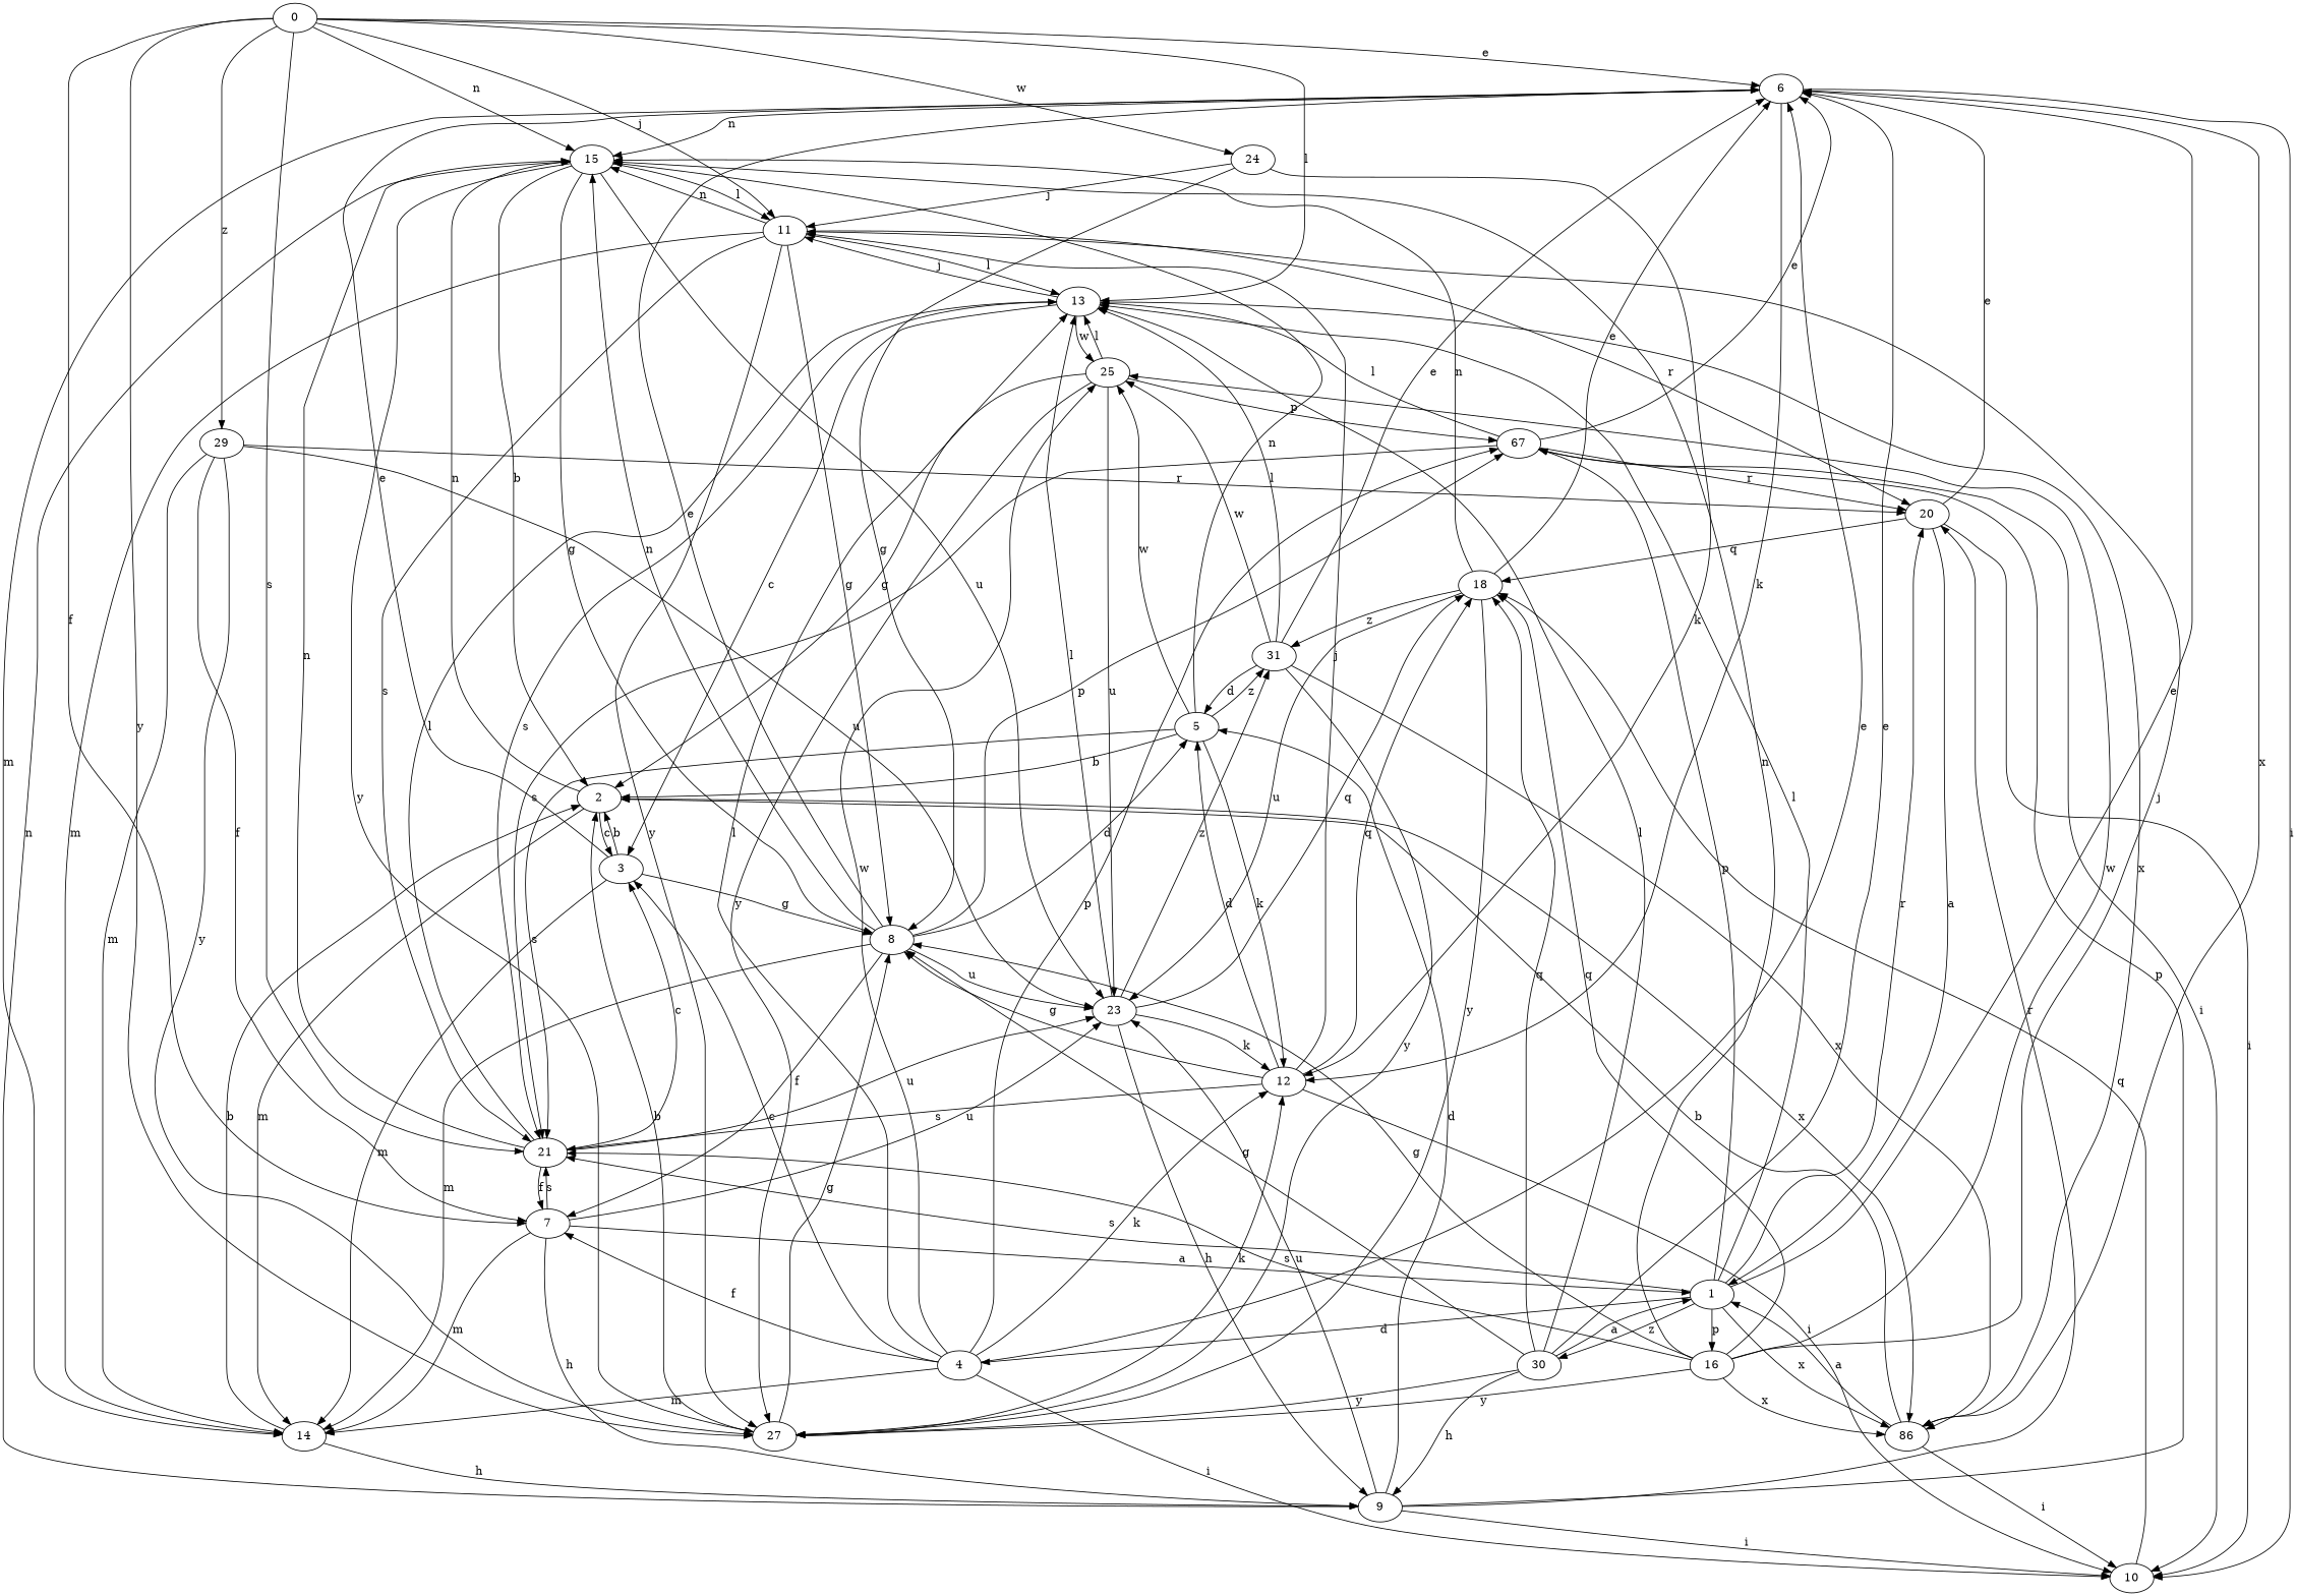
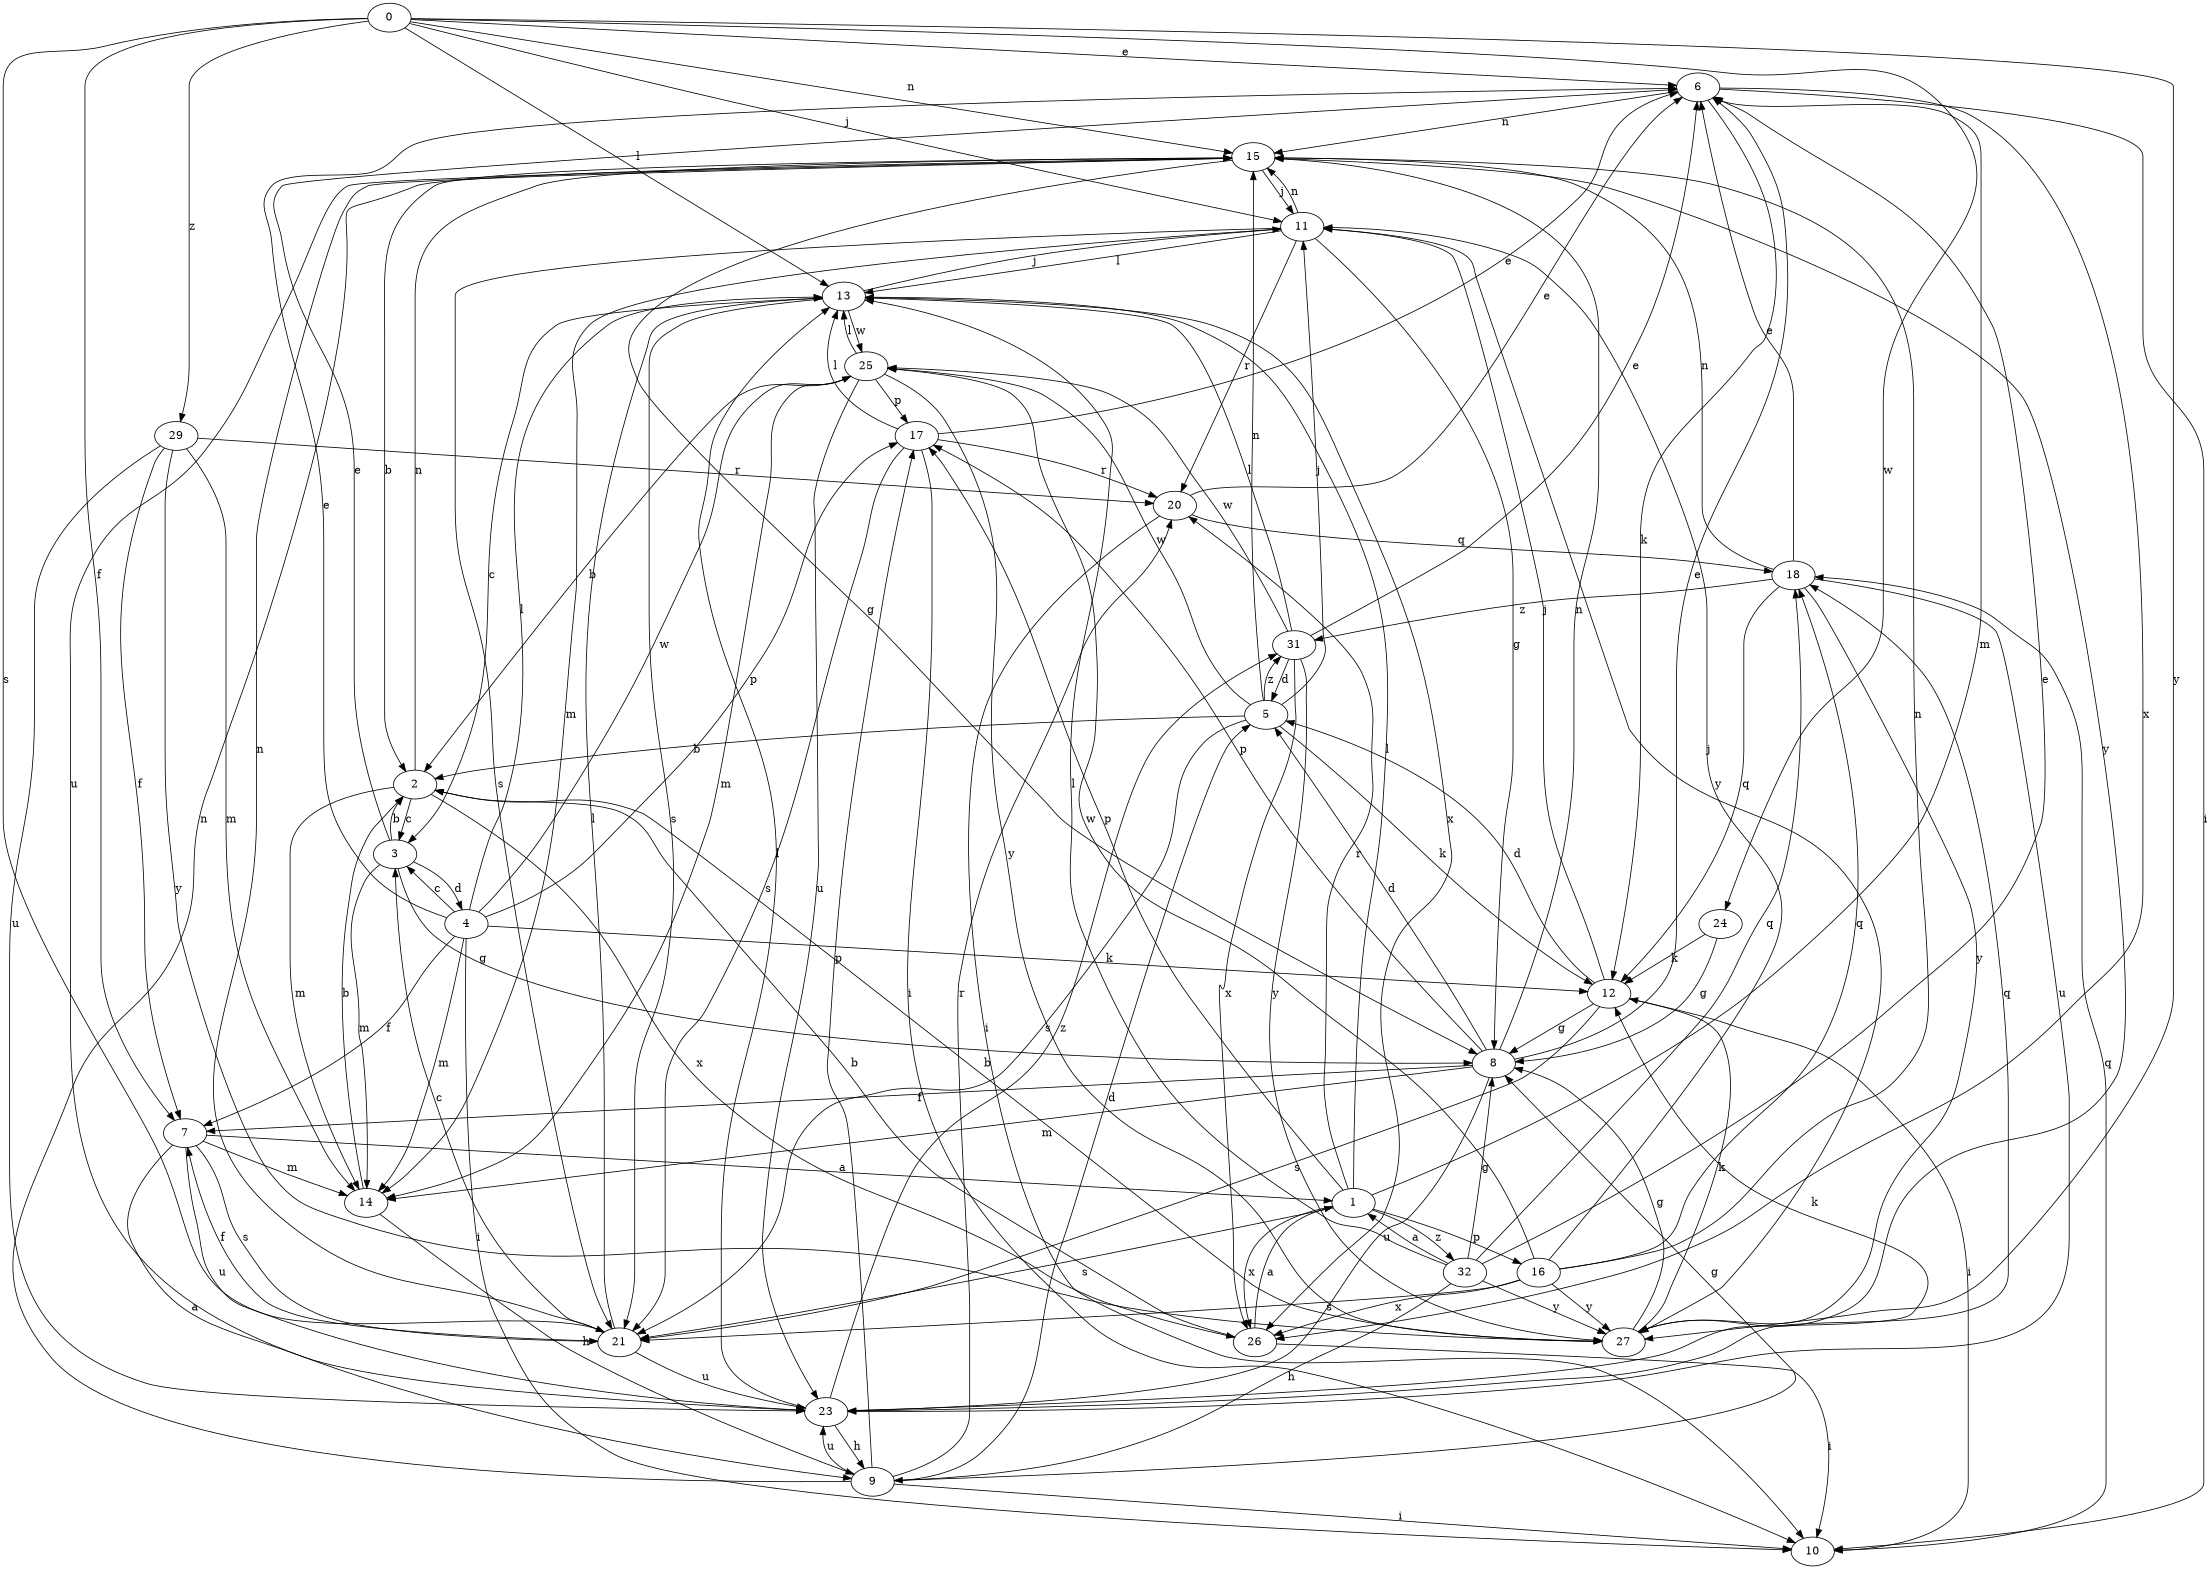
  strict digraph {
    0
    6
    7
    11
    13
    15
    21
    24
    27
    29
-   26 [label=86]
+   26
    14
    10
    12
    1
    9
    23
    20
    8
    3
    25
    2
    16
-   17 [label=67]
-   30
+   17
+   30 [label=32]
    18
    4
    5
    31
    0 -> 6 [label=e]
    0 -> 7 [label=f]
    0 -> 11 [label=j]
    0 -> 13 [label=l]
    0 -> 15 [label=n]
    0 -> 21 [label=s]
    0 -> 24 [label=w]
    0 -> 27 [label=y]
    0 -> 29 [label=z]
    6 -> 15 [label=n]
    6 -> 26 [label=x]
-   6 -> 14 [label=m]
+   25 -> 14 [label=m]
    6 -> 10 [label=i]
    6 -> 12 [label=k]
    7 -> 21 [label=s]
    7 -> 14 [label=m]
    7 -> 1 [label=a]
-   7 -> 9 [label=h]
+   7 -> 9 [label=a]
    7 -> 23 [label=u]
    11 -> 13 [label=l]
    11 -> 15 [label=n]
    11 -> 21 [label=s]
    11 -> 27 [label=y]
    11 -> 14 [label=m]
    11 -> 20 [label=r]
    11 -> 8 [label=g]
    13 -> 11 [label=j]
    13 -> 21 [label=s]
    13 -> 26 [label=x]
    13 -> 3 [label=c]
    13 -> 25 [label=w]
-   15 -> 11 [label=l]
+   15 -> 11 [label=j]
    15 -> 27 [label=y]
    15 -> 23 [label=u]
    15 -> 8 [label=g]
    15 -> 2 [label=b]
    21 -> 7 [label=f]
    21 -> 13 [label=l]
    21 -> 15 [label=n]
    21 -> 23 [label=u]
    21 -> 3 [label=c]
    24 -> 12 [label=k]
    24 -> 8 [label=g]
    27 -> 12 [label=k]
    27 -> 8 [label=g]
    27 -> 2 [label=b]
    29 -> 7 [label=f]
    29 -> 27 [label=y]
    29 -> 14 [label=m]
    29 -> 23 [label=u]
    29 -> 20 [label=r]
    26 -> 10 [label=i]
    26 -> 1 [label=a]
    26 -> 2 [label=b]
    14 -> 9 [label=h]
    14 -> 2 [label=b]
    10 -> 18 [label=q]
    12 -> 11 [label=j]
    12 -> 21 [label=s]
    12 -> 10 [label=i]
    12 -> 8 [label=g]
-   12 -> 18 [label=q]
+   18 -> 12 [label=q]
    12 -> 5 [label=d]
-   1 -> 6 [label=e]
+   1 -> 6 [label=m]
    1 -> 13 [label=l]
    1 -> 21 [label=s]
    1 -> 26 [label=x]
    1 -> 20 [label=r]
    1 -> 16 [label=p]
    1 -> 17 [label=p]
    1 -> 30 [label=z]
    9 -> 15 [label=n]
    9 -> 10 [label=i]
    9 -> 23 [label=u]
    9 -> 20 [label=r]
    9 -> 17 [label=p]
    9 -> 5 [label=d]
    23 -> 13 [label=l]
    23 -> 12 [label=k]
    23 -> 9 [label=h]
    23 -> 18 [label=q]
    23 -> 31 [label=z]
    20 -> 6 [label=e]
    20 -> 10 [label=i]
-   20 -> 1 [label=a]
    20 -> 18 [label=q]
    8 -> 6 [label=e]
    8 -> 7 [label=f]
    8 -> 15 [label=n]
    8 -> 14 [label=m]
    8 -> 23 [label=u]
    8 -> 17 [label=p]
    8 -> 5 [label=d]
    3 -> 6 [label=e]
    3 -> 14 [label=m]
    3 -> 8 [label=g]
    3 -> 2 [label=b]
-   1 -> 4 [label=d]
+   3 -> 4 [label=d]
    25 -> 13 [label=l]
    25 -> 27 [label=y]
    25 -> 23 [label=u]
-   25 -> 2 [label=g]
+   25 -> 2 [label=b]
    25 -> 17 [label=p]
    2 -> 15 [label=n]
    2 -> 26 [label=x]
    2 -> 14 [label=m]
    2 -> 3 [label=c]
    16 -> 11 [label=j]
    16 -> 15 [label=n]
    16 -> 21 [label=s]
    16 -> 27 [label=y]
    16 -> 26 [label=x]
-   16 -> 8 [label=g]
+   9 -> 8 [label=g]
    16 -> 25 [label=w]
    16 -> 18 [label=q]
    17 -> 6 [label=e]
    17 -> 13 [label=l]
    17 -> 21 [label=s]
    17 -> 10 [label=i]
    17 -> 20 [label=r]
    30 -> 6 [label=e]
    30 -> 13 [label=l]
    30 -> 27 [label=y]
    30 -> 1 [label=a]
    30 -> 9 [label=h]
    30 -> 8 [label=g]
    30 -> 18 [label=q]
    18 -> 6 [label=e]
    18 -> 15 [label=n]
    18 -> 27 [label=y]
    18 -> 23 [label=u]
    18 -> 31 [label=z]
    4 -> 6 [label=e]
    4 -> 7 [label=f]
    4 -> 13 [label=l]
    4 -> 14 [label=m]
    4 -> 10 [label=i]
    4 -> 12 [label=k]
    4 -> 3 [label=c]
    4 -> 25 [label=w]
    4 -> 17 [label=p]
-   24 -> 11 [label=j]
+   5 -> 11 [label=j]
    5 -> 15 [label=n]
    5 -> 21 [label=s]
    5 -> 12 [label=k]
    5 -> 25 [label=w]
    5 -> 2 [label=b]
    5 -> 31 [label=z]
    31 -> 6 [label=e]
    31 -> 13 [label=l]
    31 -> 27 [label=y]
    31 -> 26 [label=x]
    31 -> 25 [label=w]
    31 -> 5 [label=d]
  }
